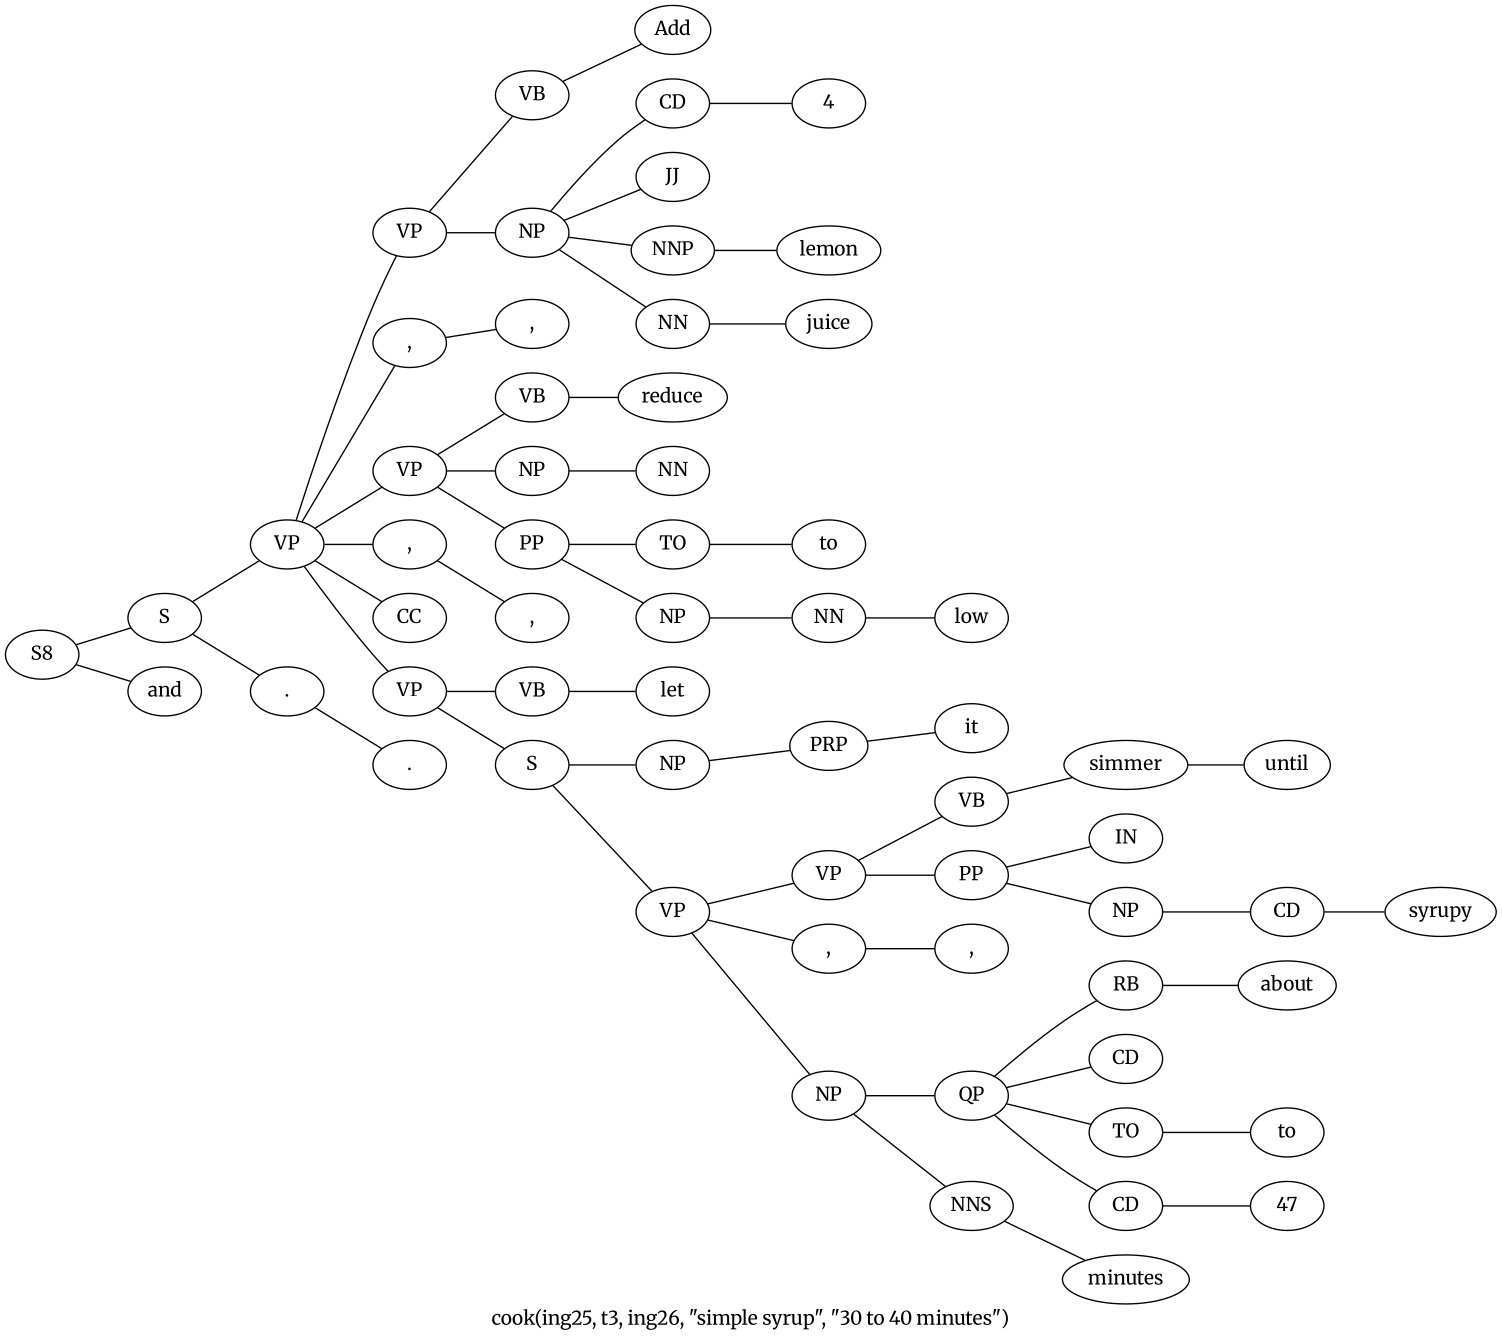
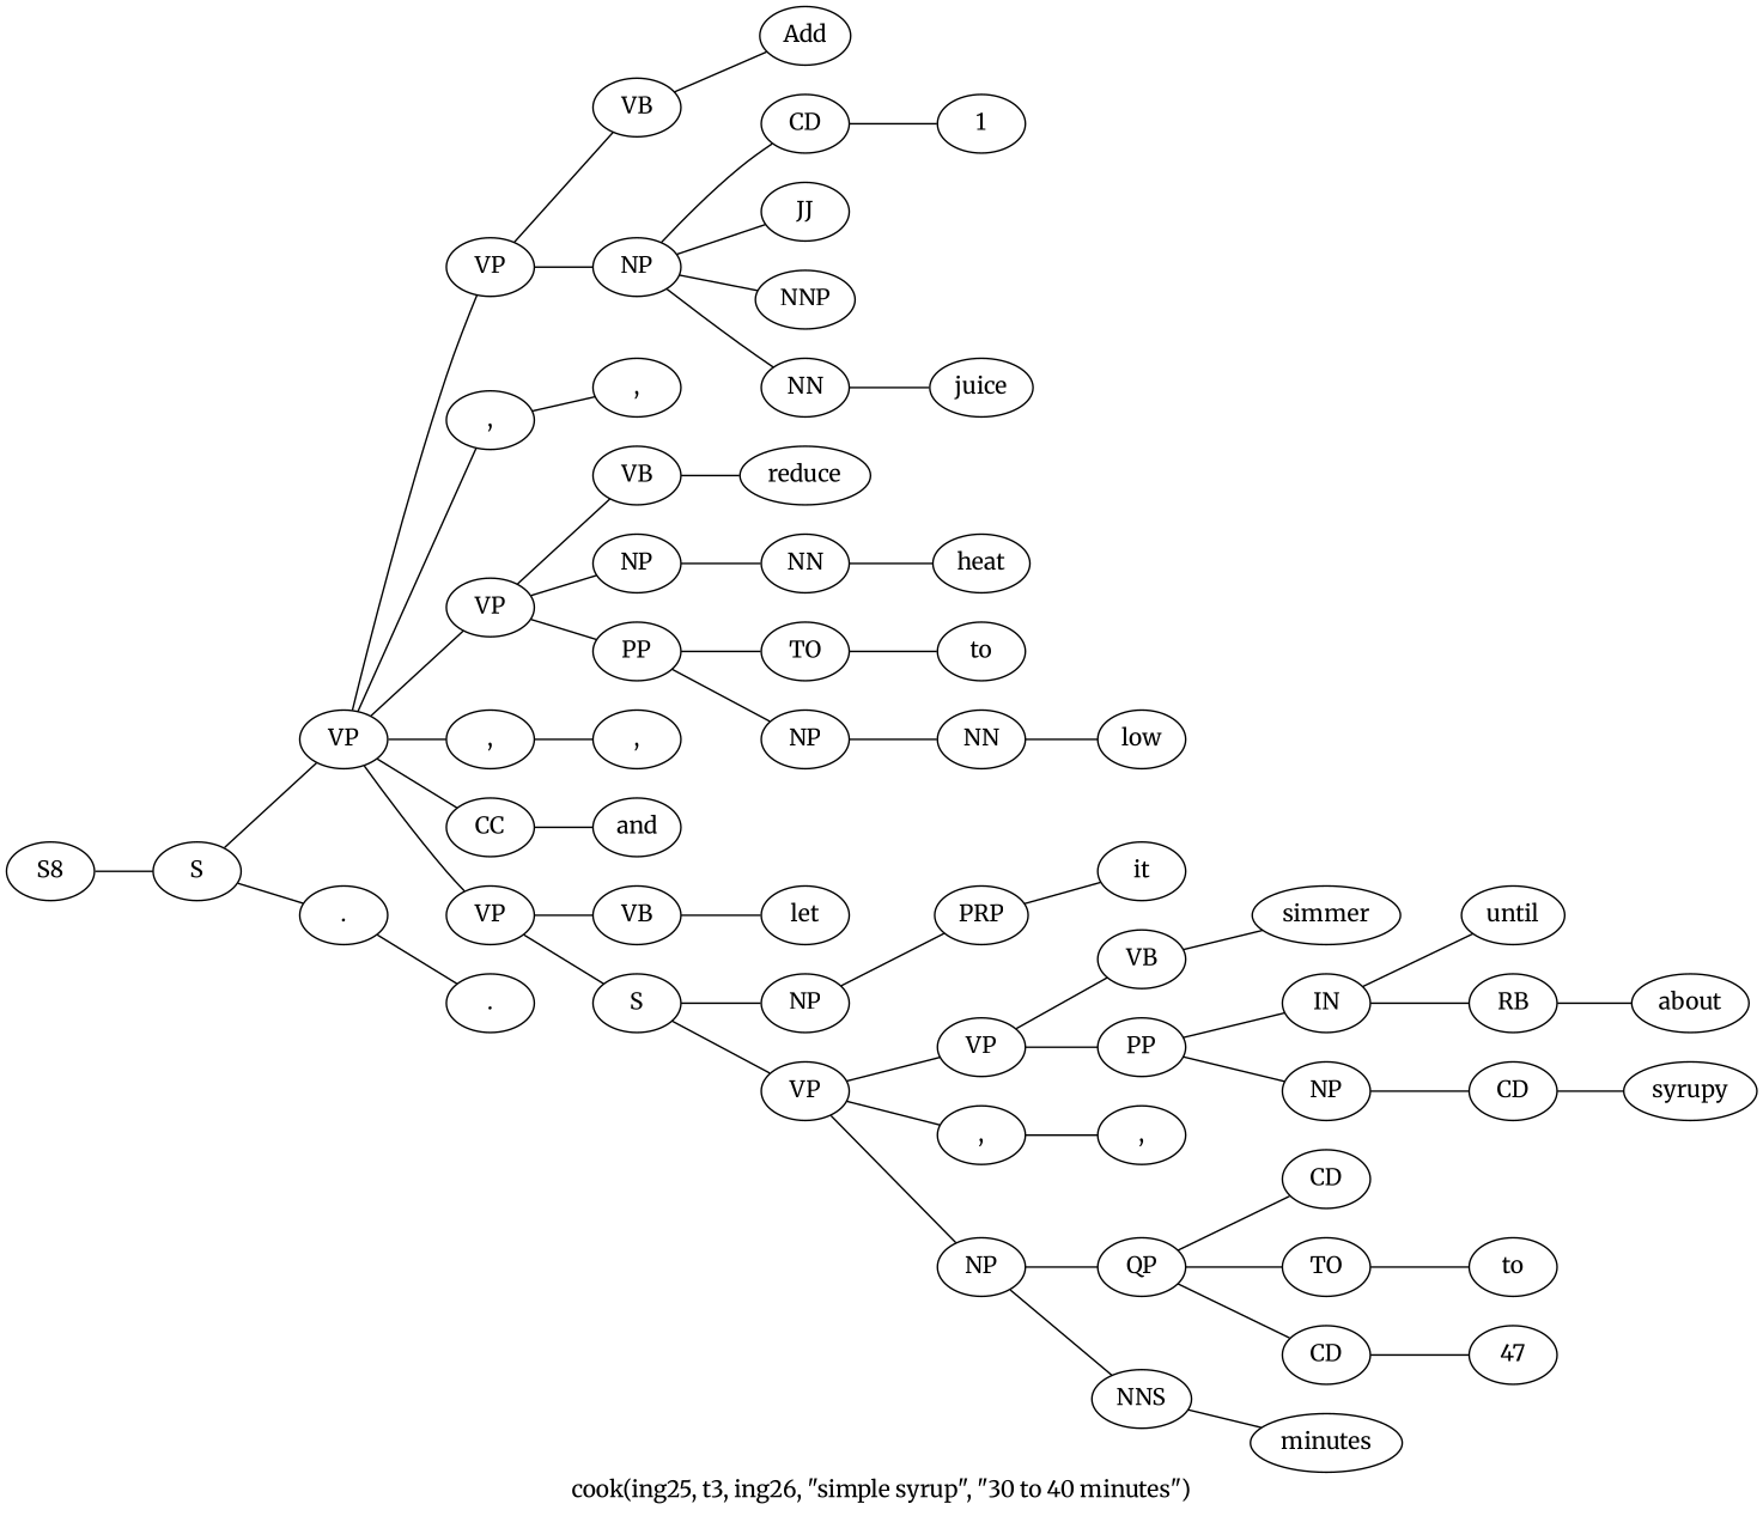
  graph {
    fontname=Merriweather
    label="cook(ing25, t3, ing26, \"simple syrup\", \"30 to 40 minutes\")"
    rankdir=LR
    node [fontname=Merriweather]
    edge [fontname=Merriweather]
    n1 [label=S8]
    n2 [label=S]
    n3 [label=VP]
    n4 [label="."]
    n5 [label=VP]
    n6 [label=","]
    n7 [label=VP]
    n8 [label=","]
    n9 [label=CC]
    n10 [label=VP]
    n11 [label="."]
    n12 [label=VB]
    n13 [label=NP]
    n14 [label=","]
    n15 [label=VB]
    n16 [label=NP]
    n17 [label=PP]
    n18 [label=","]
    n19 [label=and]
    n20 [label=VB]
    n21 [label=S]
    n22 [label=Add]
    n23 [label=CD]
    n24 [label=JJ]
    n25 [label=NNP]
    n26 [label=NN]
-   n27 [label=4]
-   n28 [label=lemon]
+   n27 [label=1]
    n29 [label=juice]
    n30 [label=reduce]
    n31 [label=NN]
    n32 [label=TO]
    n33 [label=NP]
+   n34 [label=heat]
    n35 [label=to]
    n36 [label=NN]
    n37 [label=low]
    n38 [label=let]
    n39 [label=NP]
    n40 [label=VP]
    n41 [label=PRP]
    n42 [label=VP]
    n43 [label=","]
    n44 [label=NP]
    n45 [label=it]
    n46 [label=VB]
    n47 [label=PP]
    n48 [label=","]
    n49 [label=QP]
    n50 [label=NNS]
    n51 [label=simmer]
    n52 [label=IN]
    n53 [label=NP]
    n54 [label=until]
    n55 [label=CD]
    n56 [label=syrupy]
    n57 [label=RB]
    n58 [label=CD]
    n59 [label=TO]
    n60 [label=CD]
    n61 [label=minutes]
    n62 [label=about]
    n63 [label=to]
    n64 [label=47]
    n1 -- n2
    n2 -- n3
    n2 -- n4
    n3 -- n5
    n3 -- n6
    n3 -- n7
    n3 -- n8
    n3 -- n9
    n3 -- n10
    n4 -- n11
    n5 -- n12
    n5 -- n13
    n6 -- n14
    n7 -- n15
    n7 -- n16
    n7 -- n17
    n8 -- n18
-   n1 -- n19
+   n9 -- n19
    n10 -- n20
    n10 -- n21
    n12 -- n22
    n13 -- n23
    n13 -- n24
    n13 -- n25
    n13 -- n26
    n15 -- n30
    n16 -- n31
    n17 -- n32
    n17 -- n33
    n20 -- n38
    n21 -- n39
    n21 -- n40
    n23 -- n27
-   n25 -- n28
    n26 -- n29
+   n31 -- n34
    n32 -- n35
    n33 -- n36
    n36 -- n37
    n39 -- n41
    n40 -- n42
    n40 -- n43
    n40 -- n44
    n41 -- n45
    n42 -- n46
    n42 -- n47
    n43 -- n48
    n44 -- n49
    n44 -- n50
    n46 -- n51
    n47 -- n52
    n47 -- n53
-   n49 -- n57
+   n52 -- n57
    n49 -- n58
    n49 -- n59
    n49 -- n60
    n50 -- n61
-   n51 -- n54
+   n52 -- n54
    n53 -- n55
    n55 -- n56
    n57 -- n62
    n59 -- n63
    n60 -- n64
  }
